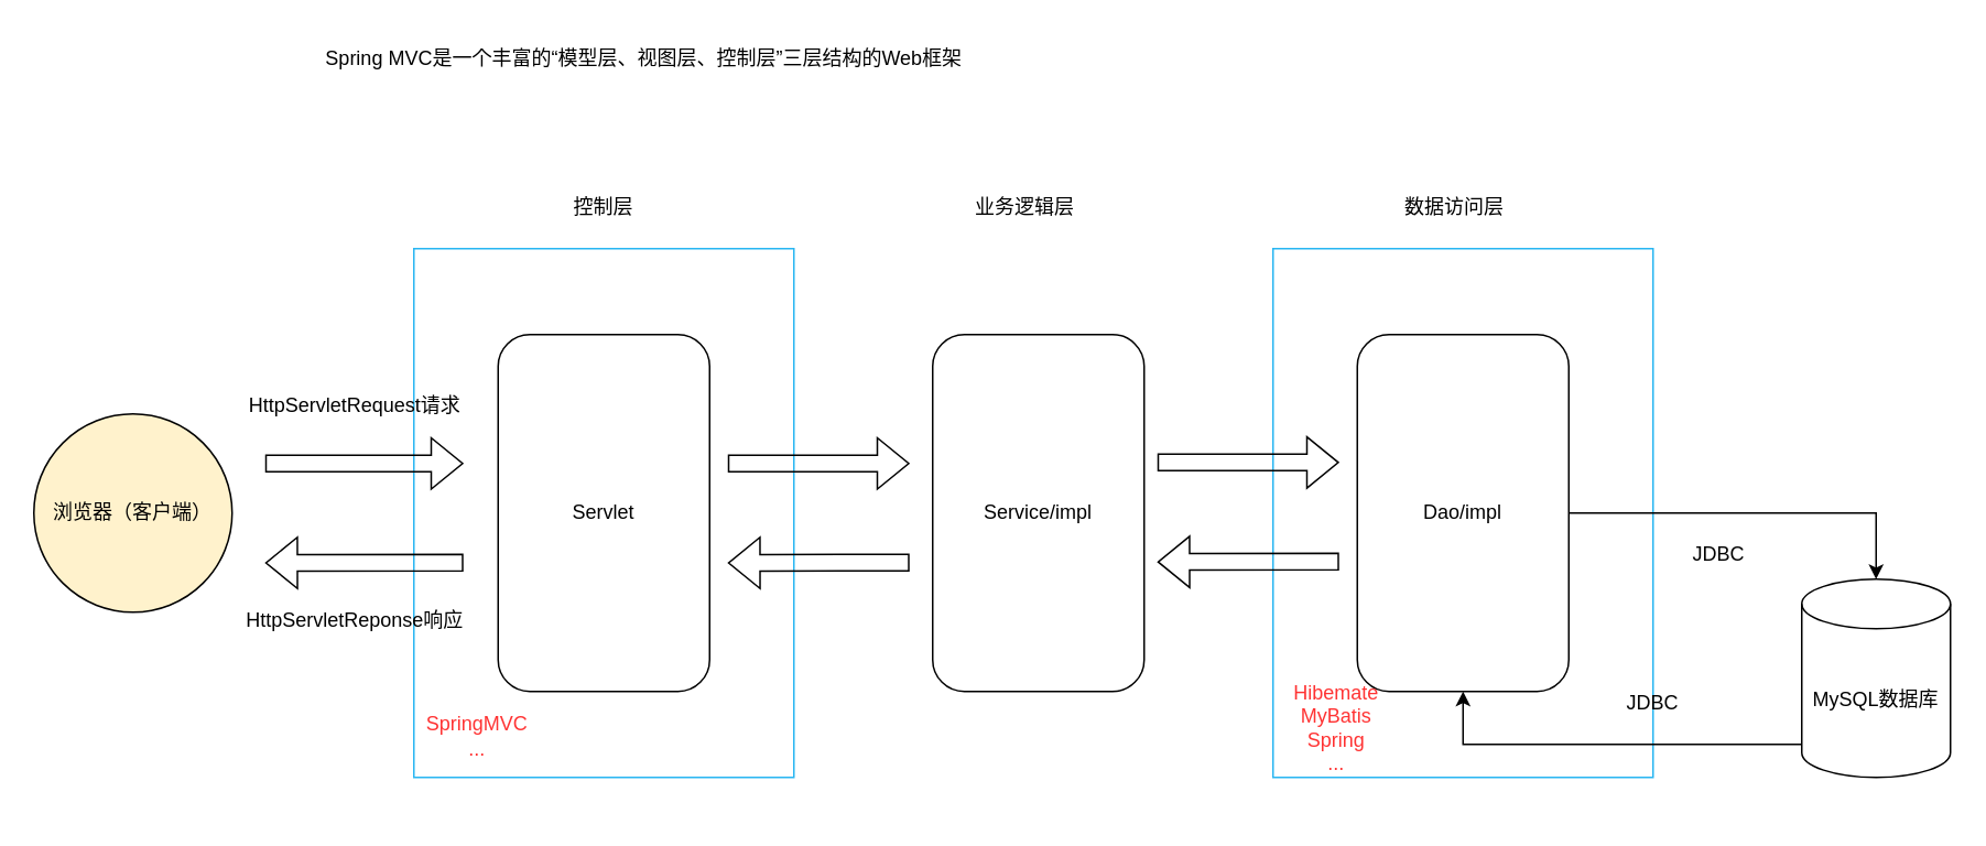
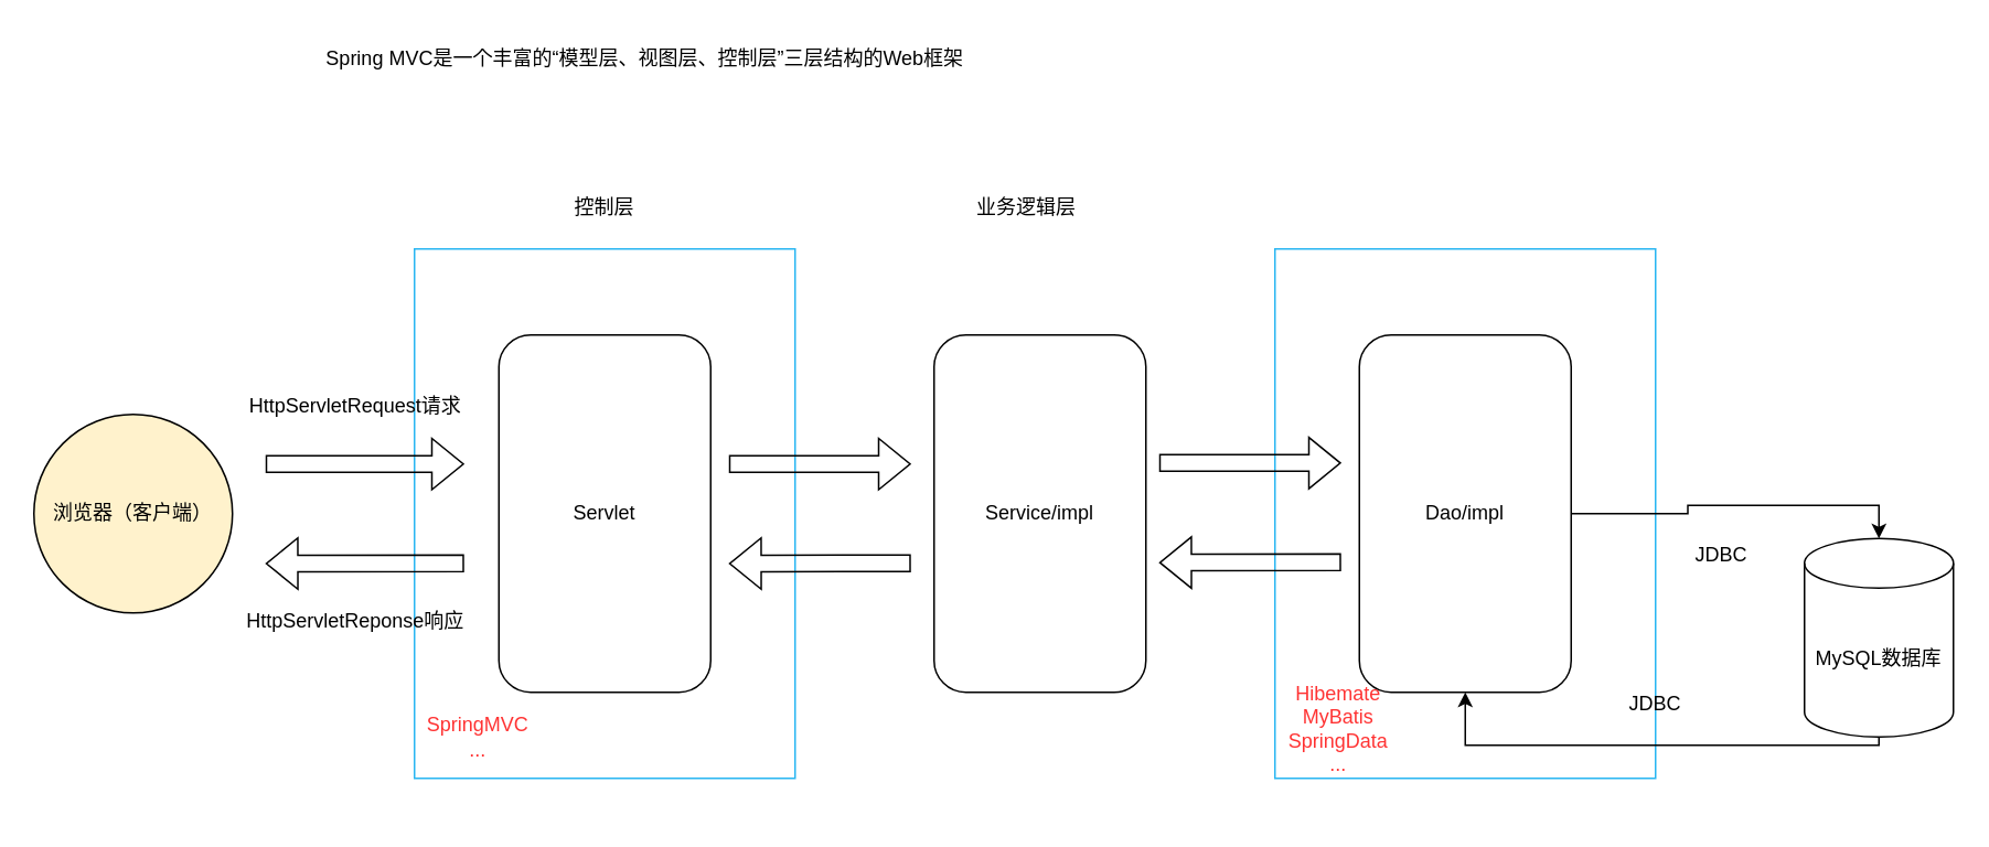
  <mxCell id="0" />
  <mxCell id="1" parent="0" />
  <mxCell id="2" value="Spring MVC&lt;span&gt;是一个丰富的“模型层、视图层、控制层”三层结构的&lt;/span&gt;&lt;span lang=&quot;EN-US&quot;&gt;Web&lt;/span&gt;&lt;span&gt;框架&lt;/span&gt;" style="text;html=1;strokeColor=none;fillColor=none;align=center;verticalAlign=middle;whiteSpace=wrap;rounded=0;" vertex="1" parent="1"><mxGeometry x="99" y="20" width="581" height="30" as="geometry" /></mxCell>
  <mxCell id="3" value="浏览器（客户端）" style="ellipse;whiteSpace=wrap;html=1;aspect=fixed;fillColor=#fff2cc;" vertex="1" parent="1"><mxGeometry x="20" y="250" width="120" height="120" as="geometry" /></mxCell>
  <mxCell id="4" value="" style="whiteSpace=wrap;html=1;strokeColor=#29b6f2;" vertex="1" parent="1"><mxGeometry x="770" y="150" width="230" height="320" as="geometry" /></mxCell>
  <mxCell id="5" value="" style="whiteSpace=wrap;html=1;strokeColor=#29b6f2;" vertex="1" parent="1"><mxGeometry x="250" y="150" width="230" height="320" as="geometry" /></mxCell>
  <mxCell id="6" value="Service/impl" style="rounded=1;whiteSpace=wrap;html=1;rotation=90;labelPosition=center;verticalLabelPosition=middle;align=center;verticalAlign=middle;horizontal=0;" vertex="1" parent="1"><mxGeometry x="520" y="246" width="216" height="128" as="geometry" /></mxCell>
  <mxCell id="7" value="Servlet" style="rounded=1;whiteSpace=wrap;html=1;rotation=90;horizontal=0;" vertex="1" parent="1"><mxGeometry x="257" y="246" width="216" height="128" as="geometry" /></mxCell>
  <mxCell id="8" style="edgeStyle=orthogonalEdgeStyle;rounded=0;orthogonalLoop=1;jettySize=auto;html=1;entryX=0.5;entryY=0;entryDx=0;entryDy=0;entryPerimeter=0;" edge="1" parent="1" source="9" target="14"><mxGeometry relative="1" as="geometry" /></mxCell>
  <mxCell id="9" value="Dao/impl" style="rounded=1;whiteSpace=wrap;html=1;rotation=90;horizontal=0;" vertex="1" parent="1"><mxGeometry x="777" y="246" width="216" height="128" as="geometry" /></mxCell>
  <mxCell id="10" value="控制层" style="text;html=1;strokeColor=none;fillColor=none;align=center;verticalAlign=middle;whiteSpace=wrap;rounded=0;" vertex="1" parent="1"><mxGeometry x="305" y="110" width="120" height="30" as="geometry" /></mxCell>
  <mxCell id="11" value="业务逻辑层" style="text;html=1;strokeColor=none;fillColor=none;align=center;verticalAlign=middle;whiteSpace=wrap;rounded=0;" vertex="1" parent="1"><mxGeometry x="560" y="110" width="120" height="30" as="geometry" /></mxCell>
- <mxCell id="12" value="数据访问层" style="text;html=1;strokeColor=none;fillColor=none;align=center;verticalAlign=middle;whiteSpace=wrap;rounded=0;" vertex="1" parent="1"><mxGeometry x="820" y="110" width="120" height="30" as="geometry" /></mxCell>
  <mxCell id="13" style="edgeStyle=orthogonalEdgeStyle;rounded=0;orthogonalLoop=1;jettySize=auto;html=1;entryX=1;entryY=0.5;entryDx=0;entryDy=0;" edge="1" parent="1" source="14" target="9"><mxGeometry relative="1" as="geometry"><Array as="points"><mxPoint x="885" y="450" /></Array></mxGeometry></mxCell>
- <mxCell id="14" value="MySQL数据库" style="shape=cylinder3;whiteSpace=wrap;html=1;boundedLbl=1;backgroundOutline=1;size=15;" vertex="1" parent="1"><mxGeometry x="1090" y="350" width="90" height="120" as="geometry" /></mxCell>
+ <mxCell id="14" value="MySQL数据库" style="shape=cylinder3;whiteSpace=wrap;html=1;boundedLbl=1;backgroundOutline=1;size=15;" vertex="1" parent="1"><mxGeometry x="1090" y="325" width="90" height="120" as="geometry" /></mxCell>
  <mxCell id="15" value="JDBC" style="text;html=1;strokeColor=none;fillColor=none;align=center;verticalAlign=middle;whiteSpace=wrap;rounded=0;" vertex="1" parent="1"><mxGeometry x="1010" y="320" width="60" height="30" as="geometry" /></mxCell>
  <mxCell id="16" value="JDBC" style="text;html=1;strokeColor=none;fillColor=none;align=center;verticalAlign=middle;whiteSpace=wrap;rounded=0;" vertex="1" parent="1"><mxGeometry x="970" y="410" width="60" height="30" as="geometry" /></mxCell>
- <mxCell id="17" value="Hibemate&lt;br&gt;MyBatis&lt;br&gt;Spring&lt;br&gt;..." style="text;html=1;strokeColor=none;fillColor=none;align=center;verticalAlign=middle;whiteSpace=wrap;rounded=0;fontColor=#FF3333;" vertex="1" parent="1"><mxGeometry x="777" y="390" width="63" height="100" as="geometry" /></mxCell>
+ <mxCell id="17" value="Hibemate&lt;br&gt;MyBatis&lt;br&gt;SpringData&lt;br&gt;..." style="text;html=1;strokeColor=none;fillColor=none;align=center;verticalAlign=middle;whiteSpace=wrap;rounded=0;fontColor=#FF3333;" vertex="1" parent="1"><mxGeometry x="777" y="390" width="63" height="100" as="geometry" /></mxCell>
  <mxCell id="18" value="SpringMVC&lt;br&gt;..." style="text;html=1;strokeColor=none;fillColor=none;align=center;verticalAlign=middle;whiteSpace=wrap;rounded=0;fontColor=#FF3333;" vertex="1" parent="1"><mxGeometry x="257" y="420" width="63" height="50" as="geometry" /></mxCell>
  <mxCell id="19" value="" style="shape=flexArrow;endArrow=classic;html=1;rounded=0;" edge="1" parent="1"><mxGeometry width="50" height="50" relative="1" as="geometry"><mxPoint x="160" y="280" as="sourcePoint" /><mxPoint x="280" y="280" as="targetPoint" /></mxGeometry></mxCell>
  <mxCell id="20" value="" style="shape=flexArrow;endArrow=classic;html=1;rounded=0;" edge="1" parent="1"><mxGeometry width="50" height="50" relative="1" as="geometry"><mxPoint x="280" y="340" as="sourcePoint" /><mxPoint x="160" y="340.176" as="targetPoint" /></mxGeometry></mxCell>
  <mxCell id="21" value="" style="shape=flexArrow;endArrow=classic;html=1;rounded=0;" edge="1" parent="1"><mxGeometry width="50" height="50" relative="1" as="geometry"><mxPoint x="440" y="280" as="sourcePoint" /><mxPoint x="550" y="280" as="targetPoint" /></mxGeometry></mxCell>
  <mxCell id="22" value="" style="shape=flexArrow;endArrow=classic;html=1;rounded=0;" edge="1" parent="1"><mxGeometry width="50" height="50" relative="1" as="geometry"><mxPoint x="550" y="340" as="sourcePoint" /><mxPoint x="440" y="340.176" as="targetPoint" /></mxGeometry></mxCell>
  <mxCell id="23" value="" style="shape=flexArrow;endArrow=classic;html=1;rounded=0;" edge="1" parent="1"><mxGeometry width="50" height="50" relative="1" as="geometry"><mxPoint x="700" y="279.41" as="sourcePoint" /><mxPoint x="810" y="279.41" as="targetPoint" /></mxGeometry></mxCell>
  <mxCell id="24" value="" style="shape=flexArrow;endArrow=classic;html=1;rounded=0;" edge="1" parent="1"><mxGeometry width="50" height="50" relative="1" as="geometry"><mxPoint x="810" y="339.41" as="sourcePoint" /><mxPoint x="700" y="339.586" as="targetPoint" /></mxGeometry></mxCell>
  <mxCell id="25" value="HttpServletRequest请求" style="text;html=1;strokeColor=none;fillColor=none;align=center;verticalAlign=middle;whiteSpace=wrap;rounded=0;" vertex="1" parent="1"><mxGeometry x="124" y="230" width="181" height="30" as="geometry" /></mxCell>
  <mxCell id="26" value="HttpServletReponse响应" style="text;html=1;strokeColor=none;fillColor=none;align=center;verticalAlign=middle;whiteSpace=wrap;rounded=0;" vertex="1" parent="1"><mxGeometry x="124" y="360" width="181" height="30" as="geometry" /></mxCell>
